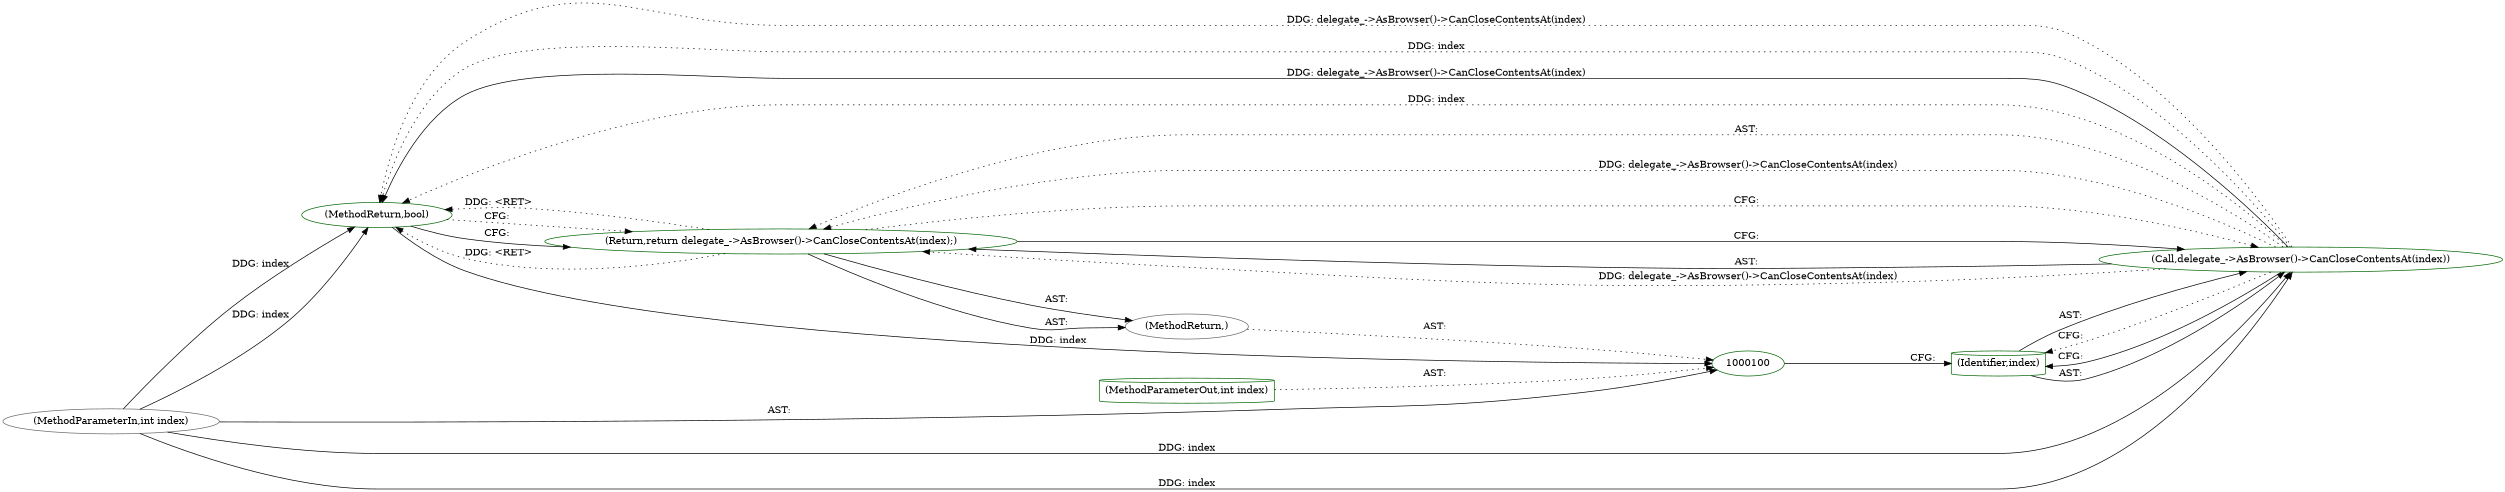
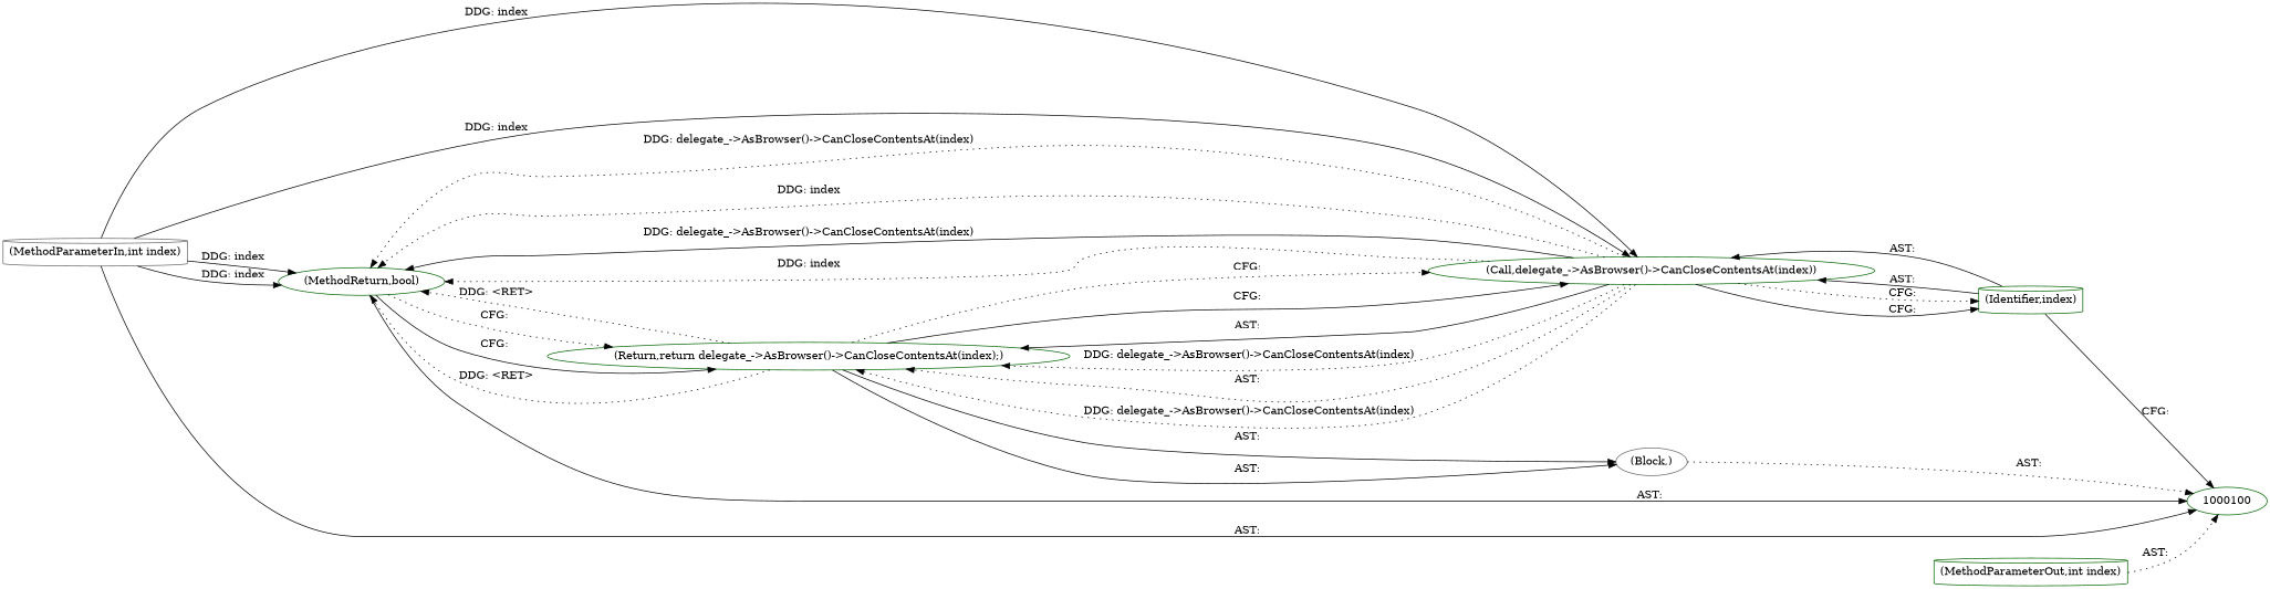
  digraph {
    rankdir=LR
    node [color=darkgreen shape=ellipse]
    edge [style=solid]
    n1 [label="(MethodReturn,bool)"]
    n2 [label="(Return,return delegate_->AsBrowser()->CanCloseContentsAt(index);)"]
    1000100
    n4 [label="(Call,delegate_->AsBrowser()->CanCloseContentsAt(index))"]
-   n5 [color=gray40 label="(MethodReturn,)"]
-   n6 [color=gray40 label="(MethodParameterIn,int index)"]
+   n5 [color=gray40 label="(Block,)"]
+   n6 [color=gray40 label="(MethodParameterIn,int index)" shape=cylinder]
    n7 [label="(Identifier,index)" shape=cylinder]
    n8 [label="(MethodParameterOut,int index)" shape=cylinder]
    n1 -> n2 [label="CFG: " style=dotted]
    n1 -> n2 [label="CFG: "]
-   n1 -> 1000100 [label="DDG: index"]
+   n1 -> 1000100 [label="AST: "]
    n2 -> n1 [label="DDG: <RET>" style=dotted]
    n2 -> n1 [label="DDG: <RET>" style=dotted]
    n2 -> n4 [label="CFG: " style=dotted]
    n2 -> n4 [label="CFG: "]
    n2 -> n5 [label="AST: "]
    n2 -> n5 [label="AST: "]
    n4 -> n1 [label="DDG: delegate_->AsBrowser()->CanCloseContentsAt(index)" style=dotted]
    n4 -> n1 [label="DDG: index" style=dotted]
    n4 -> n1 [label="DDG: delegate_->AsBrowser()->CanCloseContentsAt(index)"]
    n4 -> n1 [label="DDG: index" style=dotted]
    n4 -> n2 [label="AST: "]
    n4 -> n2 [label="DDG: delegate_->AsBrowser()->CanCloseContentsAt(index)" style=dotted]
    n4 -> n2 [label="AST: " style=dotted]
    n4 -> n2 [label="DDG: delegate_->AsBrowser()->CanCloseContentsAt(index)" style=dotted]
    n4 -> n7 [label="CFG: " style=dotted]
    n4 -> n7 [label="CFG: "]
    n5 -> 1000100 [label="AST: " style=dotted]
    n6 -> n1 [label="DDG: index"]
    n6 -> n1 [label="DDG: index"]
    n6 -> 1000100 [label="AST: "]
    n6 -> n4 [label="DDG: index"]
    n6 -> n4 [label="DDG: index"]
-   1000100 -> n7 [label="CFG: "]
+   n7 -> 1000100 [label="CFG: "]
    n7 -> n4 [label="AST: "]
    n7 -> n4 [label="AST: "]
    n8 -> 1000100 [label="AST: " style=dotted]
  }
